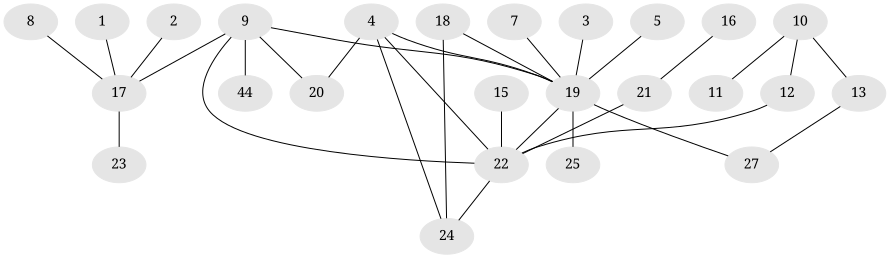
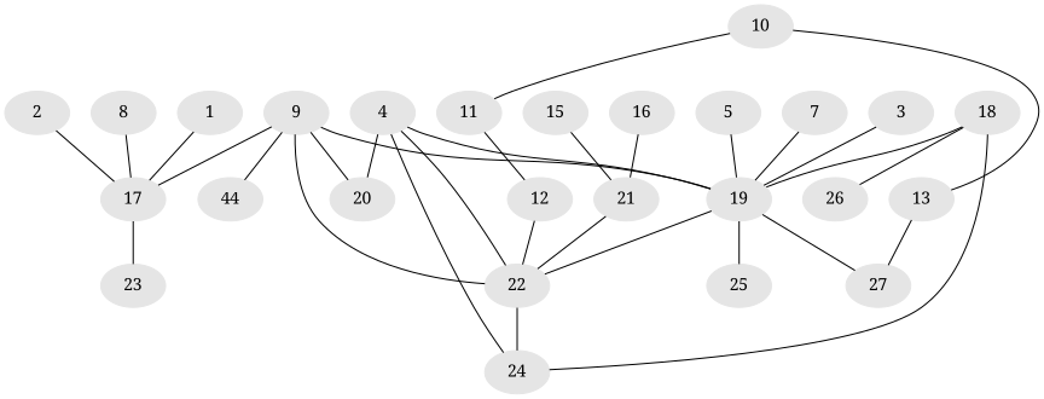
  graph {
    fontname="Noto Serif"
    node [color=gray90 fontname="Noto Serif" style=filled]
    edge [fontname="Noto Serif" weight=1.0]
    1
    17
    23
    2
    3
    19
    22
    25
    27
    4
    20
    24
    5
    7
    8
    9
    n17 [label=44]
    10
    11
    12
    13
    15
    16
    21
    18
+   26
    1 -- 17
    17 -- 23
    2 -- 17
    3 -- 19
    19 -- 22
    19 -- 25
    19 -- 27
    22 -- 24
    4 -- 19
    4 -- 22
    4 -- 20
    4 -- 24
    5 -- 19
    7 -- 19
    8 -- 17
    9 -- 17
    9 -- 19
    9 -- 22 [weight=2.0]
    9 -- 20
    9 -- n17
    10 -- 11
-   10 -- 12
+   11 -- 12
    10 -- 13
    12 -- 22
    13 -- 27
-   15 -- 22
+   15 -- 21
    16 -- 21
    21 -- 22
    18 -- 19
    18 -- 24
+   18 -- 26
  }
